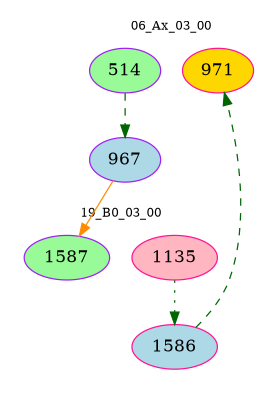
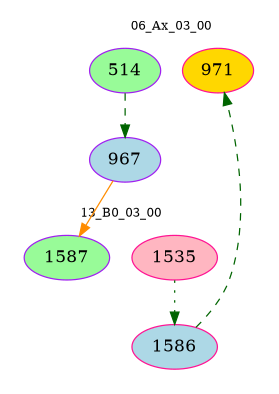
  digraph {
    node [color=purple fillcolor=palegreen style=filled]
    edge [color=darkgreen style=dashed]
    n1 [label=514]
    n2 [color=deeppink fillcolor=gold label=971]
    n3 [fillcolor=lightblue label=967]
-   n4 [color=deeppink fillcolor=lightpink label=1135]
+   n4 [color=deeppink fillcolor=lightpink label=1535]
    n5 [color=deeppink fillcolor=lightblue label=1586]
    n6 [label=1587]
    subgraph cluster_1 {
      color=white
      fontsize=10
      label="06_Ax_03_00"
      n1
      n2
      n3
    }
    subgraph cluster_2 {
      color=white
      fontsize=10
-     label="19_B0_03_00"
+     label="13_B0_03_00"
      n4
      n5
      n6
    }
    n1 -> n3
    n3 -> n6 [color=darkorange style=solid]
    n4 -> n5 [style=dotted]
    n5 -> n2
  }
